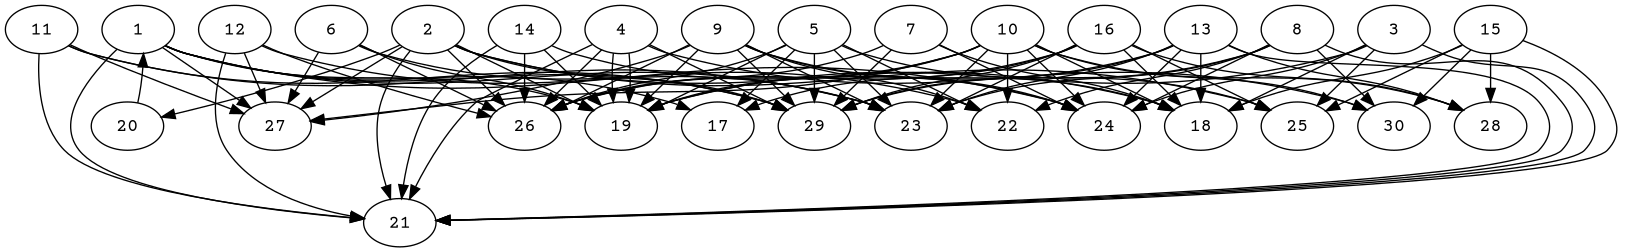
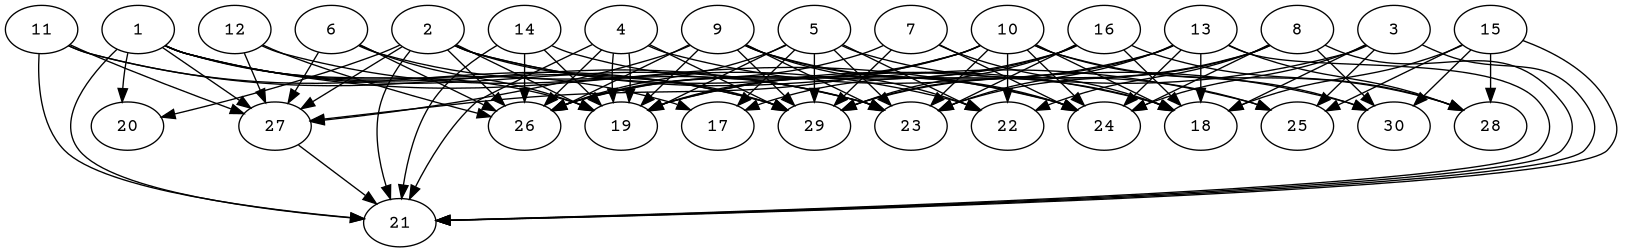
  digraph {
    fontname="Courier Prime"
    node [alpha=0.09 fontname="Courier Prime"]
    edge [fontname="Courier Prime"]
    1 [alpha=0.05 expect_size=16809984]
    17 [alpha=0.15 expect_size=12314624]
    19 [alpha=0.02 expect_size=49765376]
    20 [alpha=0.12 expect_size=11618304]
    21 [alpha=0.07 expect_size=33154048]
    23 [alpha=0.11 expect_size=37863424]
    24 [alpha=0.12 expect_size=38589440]
    27 [expect_size=46059520]
    29 [alpha=0.06 expect_size=14160896]
    2 [alpha=0.11 expect_size=43479040]
    18 [alpha=0.12 expect_size=27170816]
    25 [alpha=0.04 expect_size=25089024]
    26 [expect_size=13934592]
    3 [alpha=0.06 expect_size=11737088]
    4 [alpha=0.16 expect_size=21836800]
    30 [alpha=0.17 expect_size=19825664]
    5 [alpha=0.16 expect_size=33269760]
    22 [alpha=0.18 expect_size=6705152]
    6 [alpha=0.10 expect_size=34453504]
    7 [alpha=0.06 expect_size=39691264]
    8 [alpha=0.10 expect_size=42491904]
    9 [alpha=0.04 expect_size=19803136]
    10 [expect_size=27769856]
    28 [alpha=0.04 expect_size=33120256]
    11 [expect_size=48638976]
    12 [alpha=0.13 expect_size=13364224]
    13 [alpha=0.00 expect_size=40393728]
    14 [alpha=0.14 expect_size=6722560]
    15 [alpha=0.15 expect_size=45611008]
    16 [alpha=0.14 expect_size=36888576]
    1 -> 17
    1 -> 19
-   20 -> 1
+   1 -> 20
    1 -> 21
    1 -> 23
    1 -> 24
    1 -> 27
    1 -> 29
    2 -> 19
    2 -> 20
    2 -> 21
    2 -> 27
    2 -> 29
    2 -> 18
    2 -> 25
    2 -> 26
    3 -> 19
    3 -> 21
    3 -> 24
    3 -> 18
    3 -> 25
    4 -> 19
    4 -> 19
    4 -> 21
    4 -> 29
    4 -> 26
    4 -> 30
    5 -> 17
    5 -> 19
    5 -> 23
    5 -> 29
    5 -> 25
    5 -> 26
    5 -> 22
    6 -> 19
    6 -> 23
    6 -> 27
    6 -> 26
    7 -> 24
    7 -> 29
    7 -> 18
    7 -> 26
    8 -> 21
    8 -> 23
    8 -> 24
    8 -> 29
    8 -> 30
    8 -> 22
    9 -> 19
    9 -> 23
    9 -> 24
    9 -> 27
    9 -> 29
    9 -> 18
    9 -> 26
    9 -> 22
    10 -> 19
    10 -> 23
    10 -> 24
    10 -> 27
    10 -> 18
    10 -> 26
    10 -> 30
    10 -> 22
    10 -> 28
    11 -> 21
    11 -> 23
    11 -> 27
    11 -> 29
-   12 -> 21
+   27 -> 21
    12 -> 27
    12 -> 26
    12 -> 22
    13 -> 19
    13 -> 21
    13 -> 23
    13 -> 24
    13 -> 29
    13 -> 18
    13 -> 28
    14 -> 19
    14 -> 21
    14 -> 24
    14 -> 26
    15 -> 21
    15 -> 18
    15 -> 25
    15 -> 30
    15 -> 28
    16 -> 17
    16 -> 23
    16 -> 29
    16 -> 18
-   16 -> 25
    16 -> 26
    16 -> 28
  }
